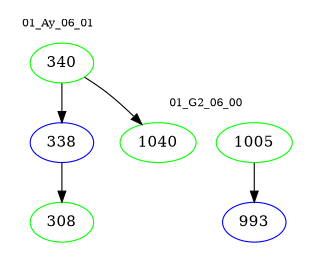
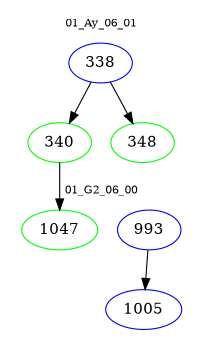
  digraph {
    node [color=green]
    edge [color=black]
    n1 [label=340]
    n2 [color=blue label=338]
-   n3 [label=308]
-   n4 [label=1005]
+   n3 [label=348]
+   n4 [color=blue label=1005]
    n5 [color=blue label=993]
-   n6 [label=1040]
+   n6 [label=1047]
    subgraph cluster_1 {
      color=white
      fontsize=10
      label="01_Ay_06_01"
      n1
      n2
      n3
    }
    subgraph cluster_2 {
      color=white
      fontsize=10
      label="01_G2_06_00"
      n4
      n5
      n6
    }
-   n1 -> n2
+   n2 -> n1
    n1 -> n6
    n2 -> n3
-   n4 -> n5
+   n5 -> n4
  }
